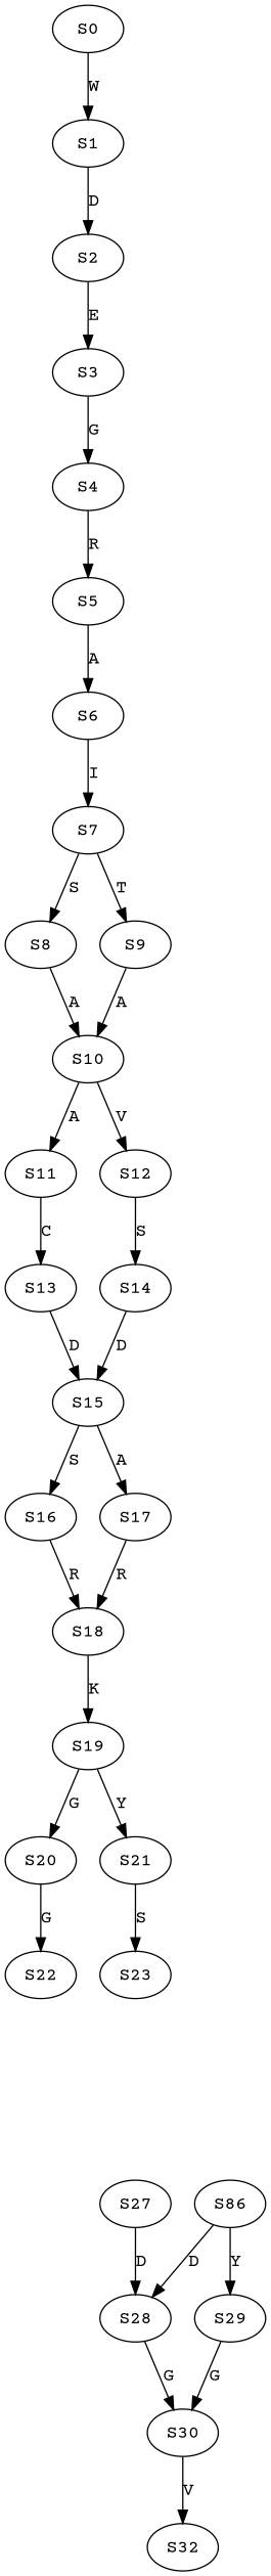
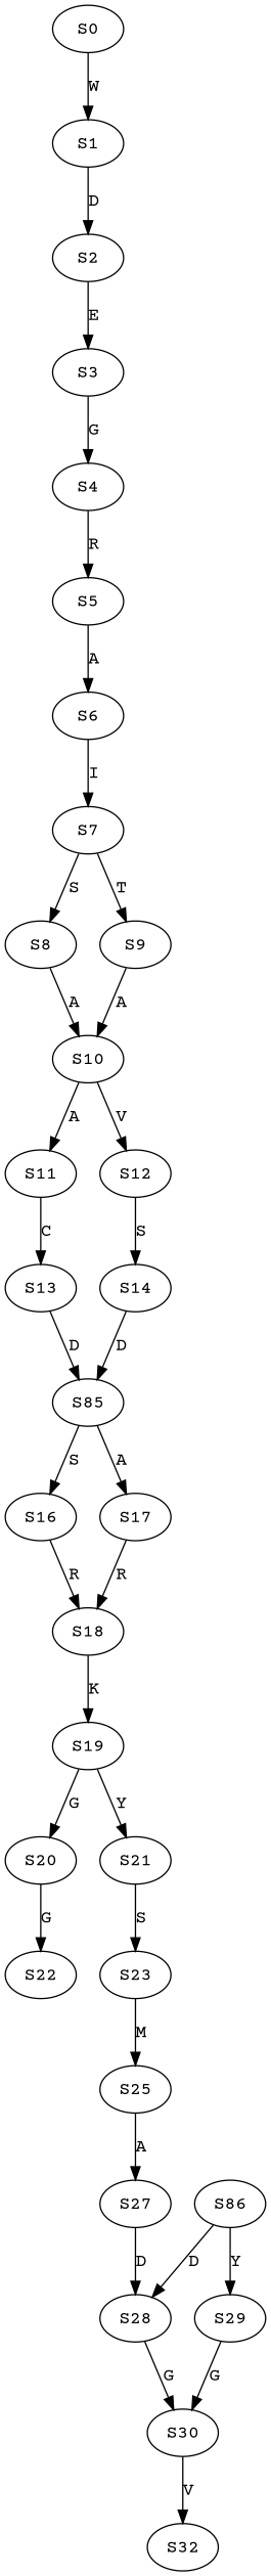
  strict digraph {
    fontname="Courier Prime"
    node [fontname="Courier Prime"]
    edge [fontname="Courier Prime"]
    S0
    S1
    S2
    S3
    S4
    S5
    S6
    S7
    S8
    S9
    S10
    S11
    S12
    S13
    S14
-   S15
+   S15 [label=S85]
    S16
    S17
    S18
    S19
    S20
    S21
    S22
    S23
+   S25
    S27
    n27 [label=S86]
    S28
    S29
    S30
    S32
    S0 -> S1 [label=W]
    S1 -> S2 [label=D]
    S2 -> S3 [label=E]
    S3 -> S4 [label=G]
    S4 -> S5 [label=R]
    S5 -> S6 [label=A]
    S6 -> S7 [label=I]
    S7 -> S8 [label=S]
    S7 -> S9 [label=T]
    S8 -> S10 [label=A]
    S9 -> S10 [label=A]
    S10 -> S11 [label=A]
    S10 -> S12 [label=V]
    S11 -> S13 [label=C]
    S12 -> S14 [label=S]
    S13 -> S15 [label=D]
    S14 -> S15 [label=D]
    S15 -> S16 [label=S]
    S15 -> S17 [label=A]
    S16 -> S18 [label=R]
    S17 -> S18 [label=R]
    S18 -> S19 [label=K]
    S19 -> S20 [label=G]
    S19 -> S21 [label=Y]
    S20 -> S22 [label=G]
    S21 -> S23 [label=S]
+   S23 -> S25 [label=M]
+   S25 -> S27 [label=A]
    S27 -> S28 [label=D]
    n27 -> S28 [label=D]
    n27 -> S29 [label=Y]
    S28 -> S30 [label=G]
    S29 -> S30 [label=G]
    S30 -> S32 [label=V]
  }
